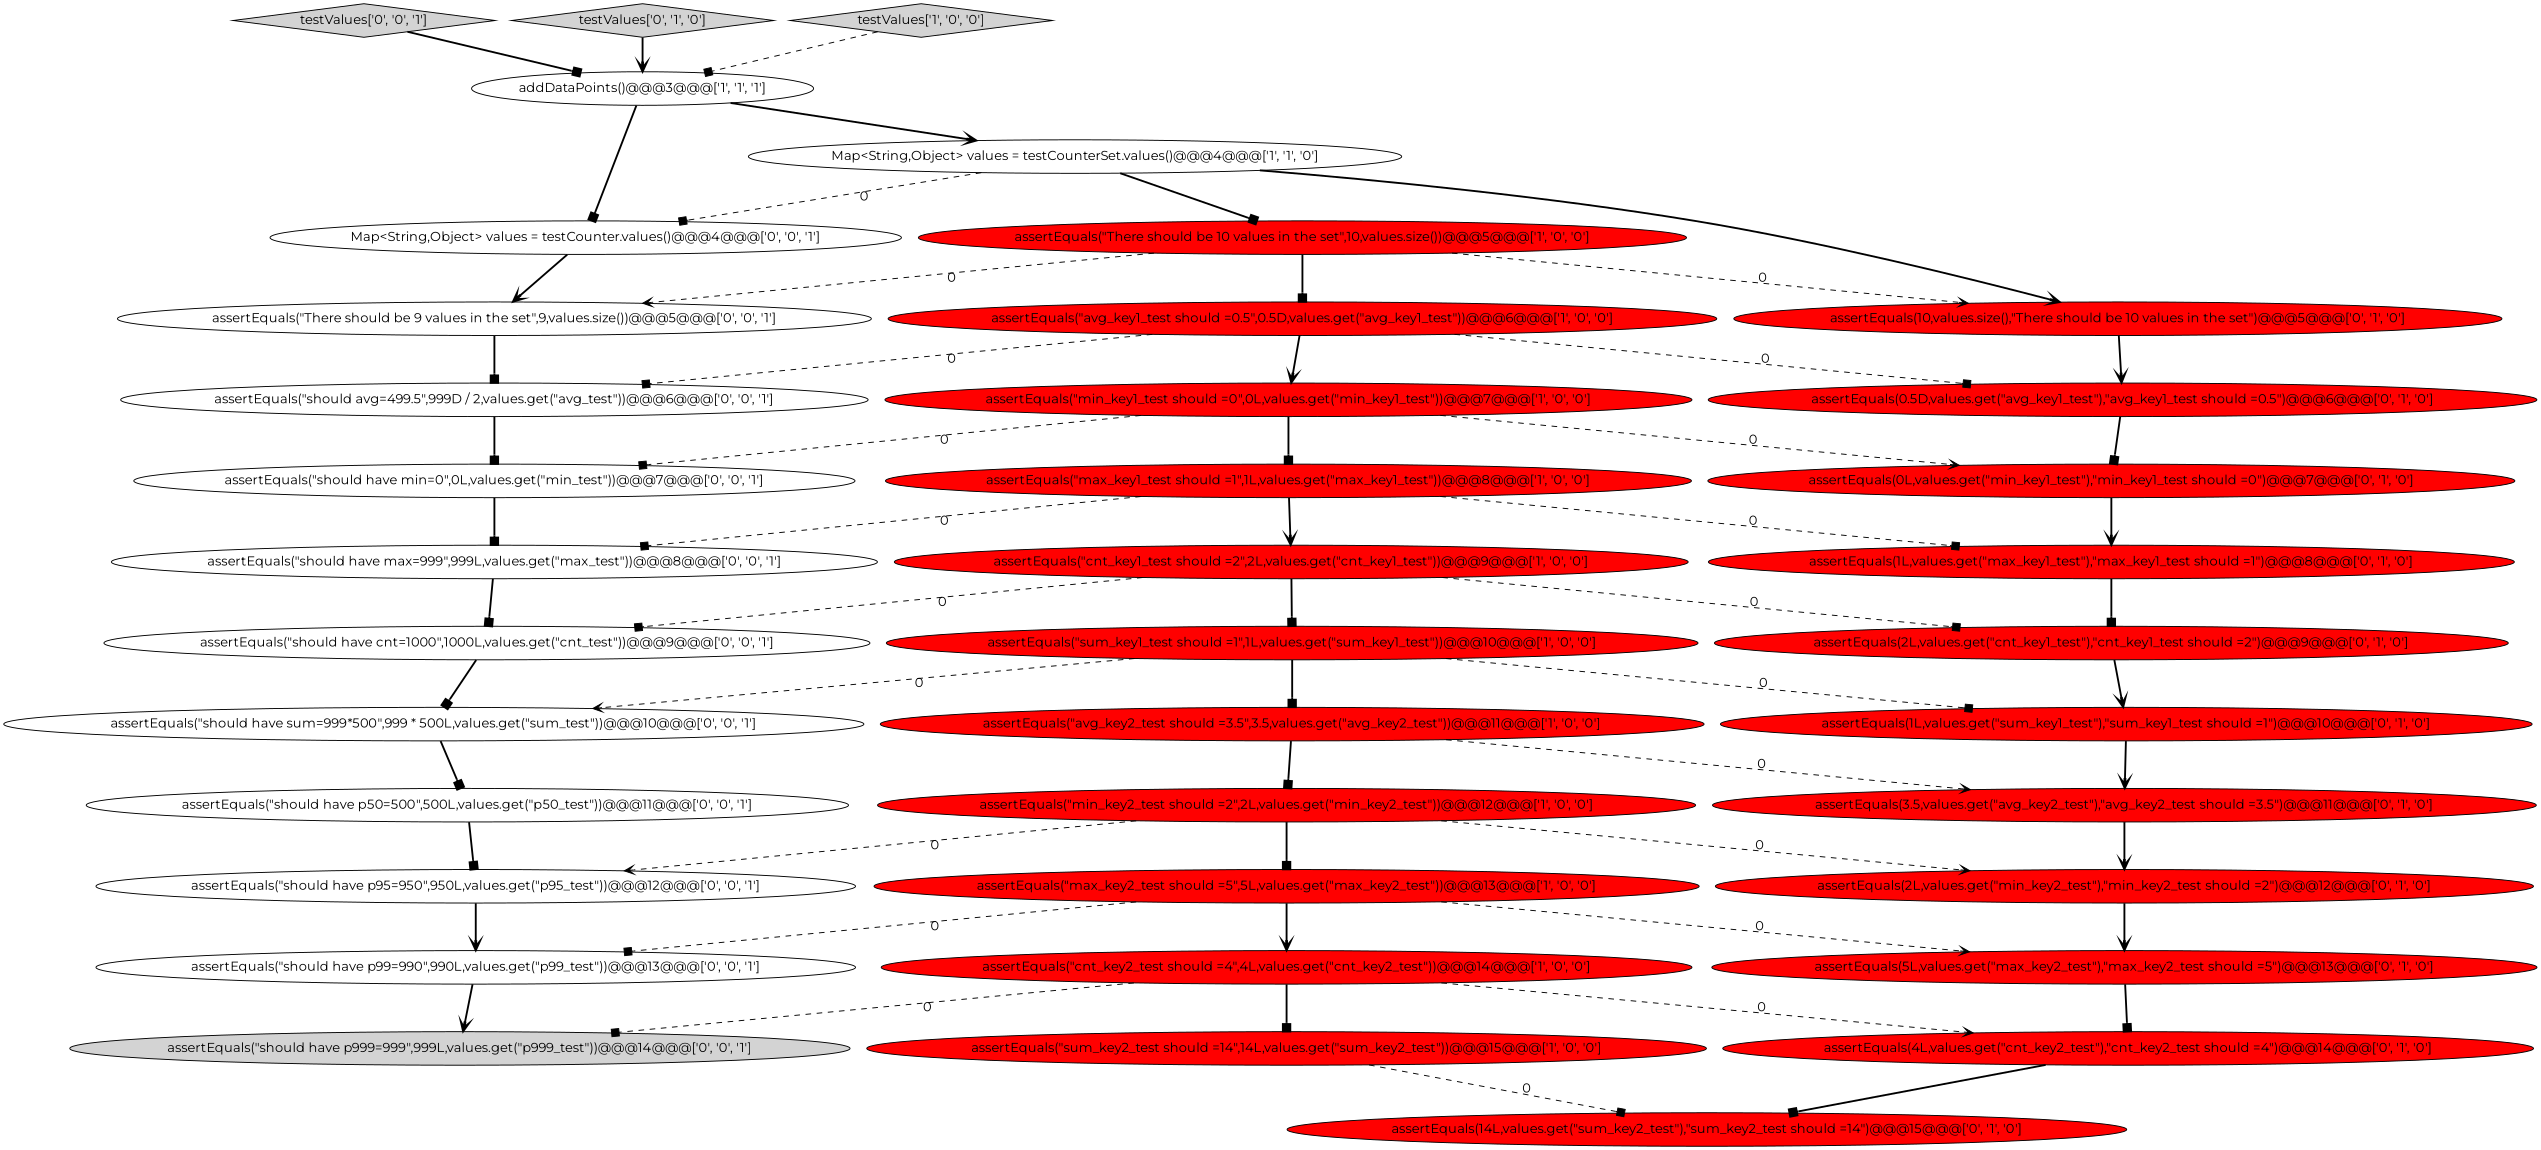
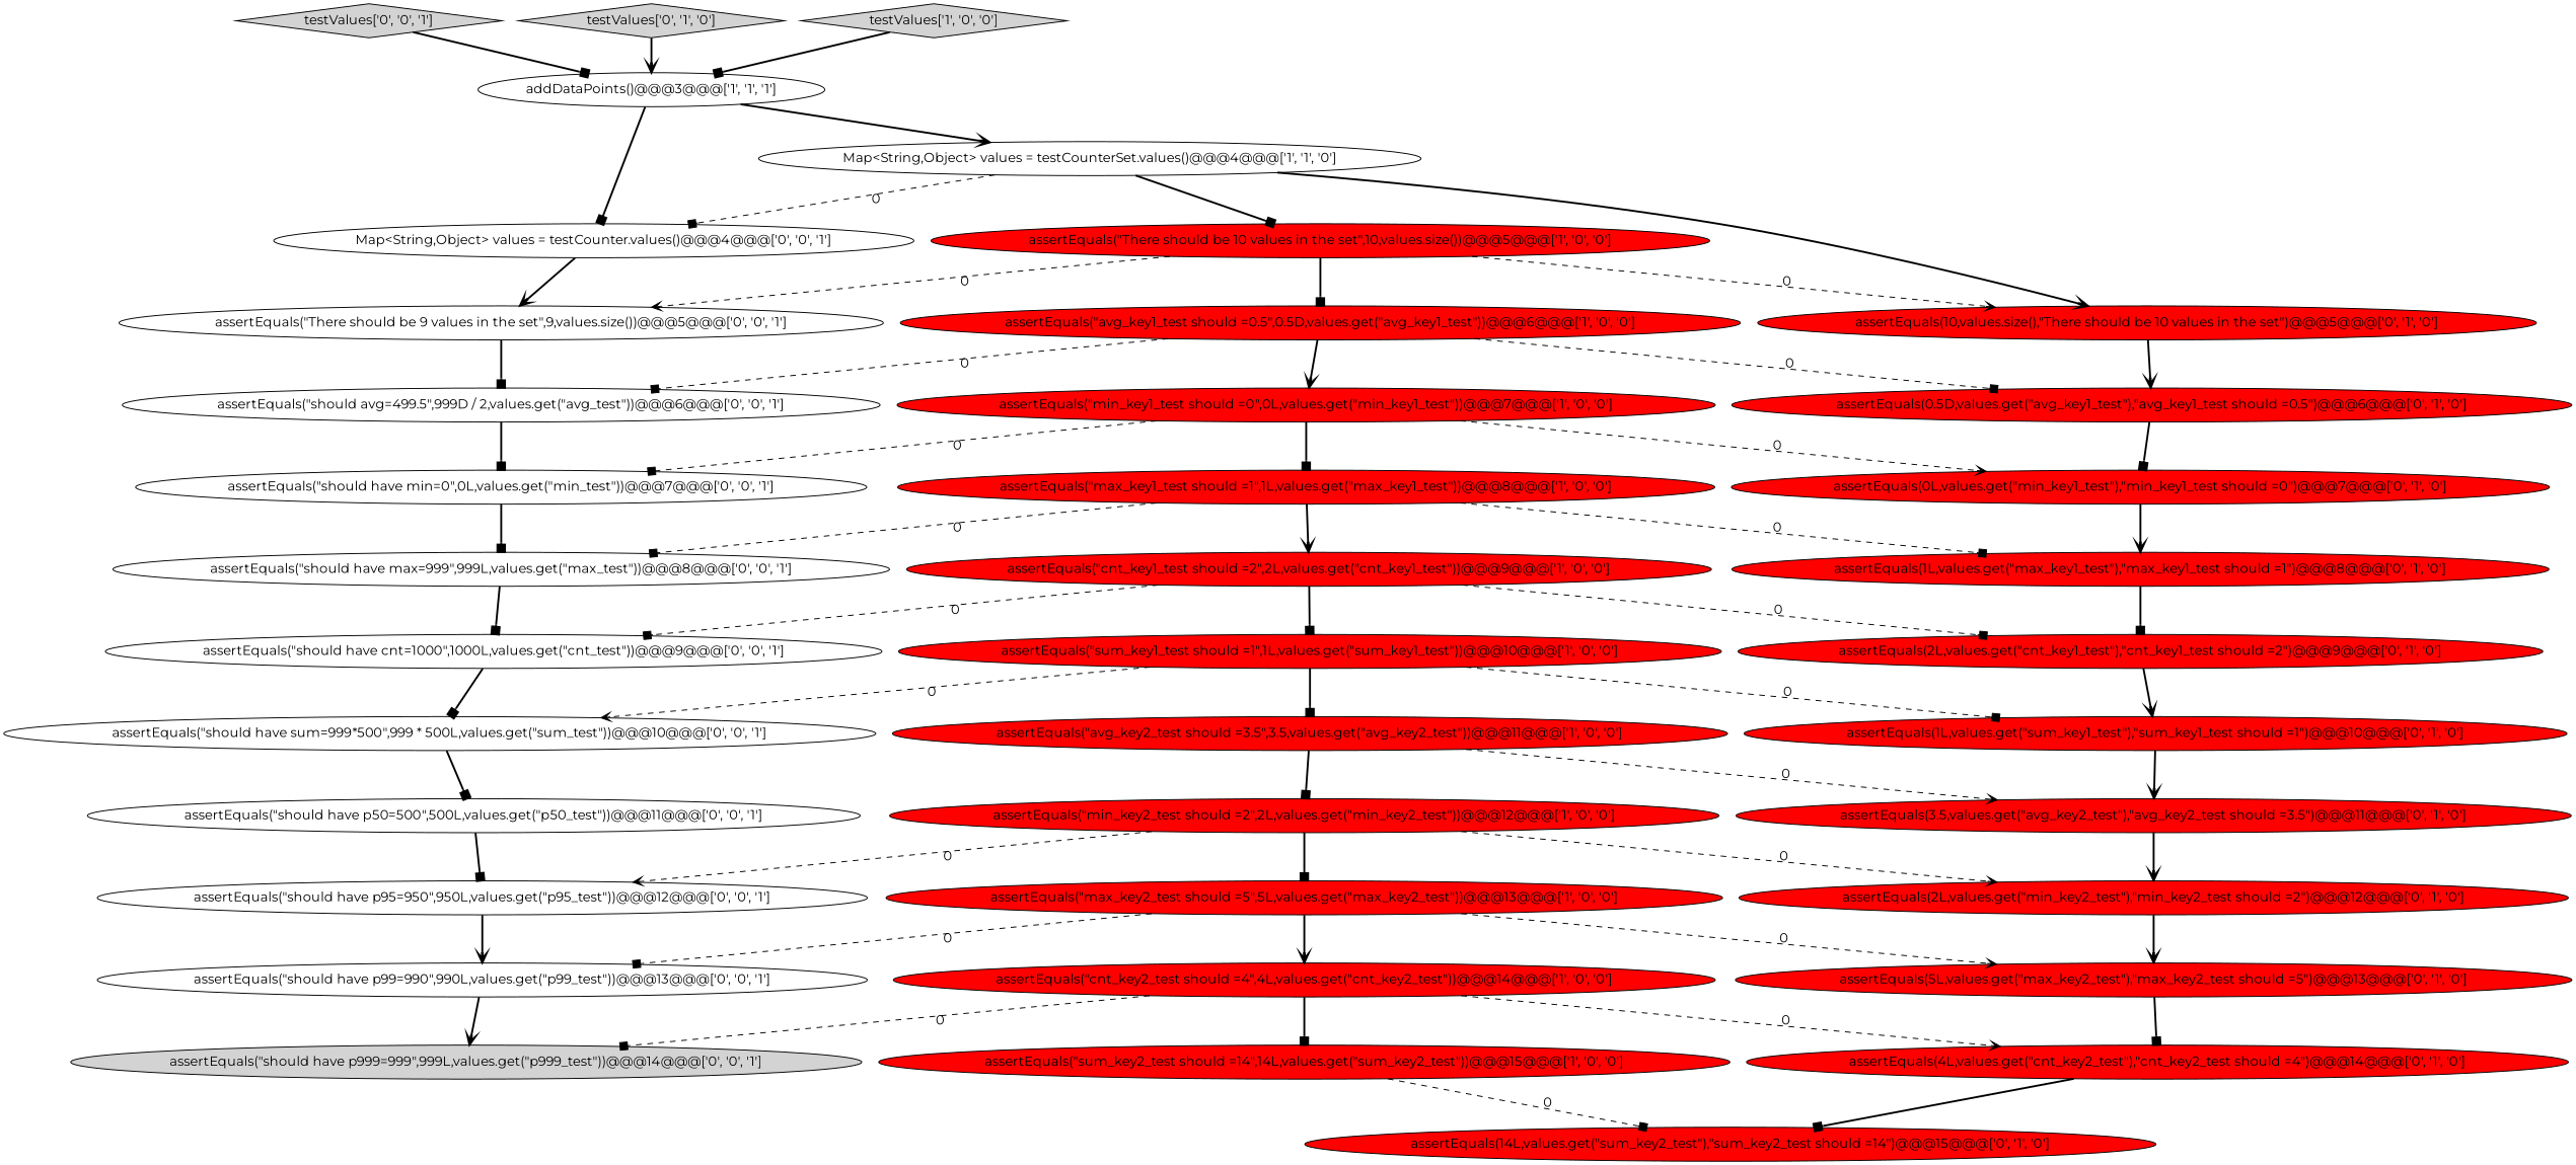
  digraph {
    fontname=Montserrat
    node [fillcolor=red fontname=Montserrat shape=ellipse style=filled]
    edge [arrowhead=box fontname=Montserrat style=bold]
    n1 [label="assertEquals(\"avg_key1_test should =0.5\",0.5D,values.get(\"avg_key1_test\"))@@@6@@@['1', '0', '0']"]
    n2 [label="assertEquals(0.5D,values.get(\"avg_key1_test\"),\"avg_key1_test should =0.5\")@@@6@@@['0', '1', '0']"]
    n3 [fillcolor=white label="assertEquals(\"should avg=499.5\",999D / 2,values.get(\"avg_test\"))@@@6@@@['0', '0', '1']"]
    n4 [label="assertEquals(\"min_key1_test should =0\",0L,values.get(\"min_key1_test\"))@@@7@@@['1', '0', '0']"]
    n5 [label="assertEquals(0L,values.get(\"min_key1_test\"),\"min_key1_test should =0\")@@@7@@@['0', '1', '0']"]
    n6 [fillcolor=white label="assertEquals(\"should have min=0\",0L,values.get(\"min_test\"))@@@7@@@['0', '0', '1']"]
    n7 [label="assertEquals(\"max_key1_test should =1\",1L,values.get(\"max_key1_test\"))@@@8@@@['1', '0', '0']"]
    n8 [label="assertEquals(5L,values.get(\"max_key2_test\"),\"max_key2_test should =5\")@@@13@@@['0', '1', '0']"]
    n9 [label="assertEquals(4L,values.get(\"cnt_key2_test\"),\"cnt_key2_test should =4\")@@@14@@@['0', '1', '0']"]
    n10 [label="assertEquals(14L,values.get(\"sum_key2_test\"),\"sum_key2_test should =14\")@@@15@@@['0', '1', '0']"]
    n11 [label="assertEquals(\"max_key2_test should =5\",5L,values.get(\"max_key2_test\"))@@@13@@@['1', '0', '0']"]
    n12 [fillcolor=white label="assertEquals(\"should have p99=990\",990L,values.get(\"p99_test\"))@@@13@@@['0', '0', '1']"]
    n13 [label="assertEquals(\"cnt_key2_test should =4\",4L,values.get(\"cnt_key2_test\"))@@@14@@@['1', '0', '0']"]
    n14 [fillcolor=lightgray label="assertEquals(\"should have p999=999\",999L,values.get(\"p999_test\"))@@@14@@@['0', '0', '1']"]
    n15 [label="assertEquals(\"sum_key2_test should =14\",14L,values.get(\"sum_key2_test\"))@@@15@@@['1', '0', '0']"]
    n16 [label="assertEquals(\"sum_key1_test should =1\",1L,values.get(\"sum_key1_test\"))@@@10@@@['1', '0', '0']"]
    n17 [label="assertEquals(\"avg_key2_test should =3.5\",3.5,values.get(\"avg_key2_test\"))@@@11@@@['1', '0', '0']"]
    n18 [fillcolor=white label="assertEquals(\"should have sum=999*500\",999 * 500L,values.get(\"sum_test\"))@@@10@@@['0', '0', '1']"]
    n19 [label="assertEquals(1L,values.get(\"sum_key1_test\"),\"sum_key1_test should =1\")@@@10@@@['0', '1', '0']"]
    n20 [label="assertEquals(3.5,values.get(\"avg_key2_test\"),\"avg_key2_test should =3.5\")@@@11@@@['0', '1', '0']"]
    n21 [label="assertEquals(\"min_key2_test should =2\",2L,values.get(\"min_key2_test\"))@@@12@@@['1', '0', '0']"]
    n22 [fillcolor=white label="assertEquals(\"should have p50=500\",500L,values.get(\"p50_test\"))@@@11@@@['0', '0', '1']"]
    n23 [fillcolor=lightgray label="testValues['0', '0', '1']" shape=diamond]
    n24 [fillcolor=white label="addDataPoints()@@@3@@@['1', '1', '1']"]
    n25 [fillcolor=white label="Map<String,Object> values = testCounter.values()@@@4@@@['0', '0', '1']"]
    n26 [fillcolor=white label="Map<String,Object> values = testCounterSet.values()@@@4@@@['1', '1', '0']"]
    n27 [fillcolor=white label="assertEquals(\"should have max=999\",999L,values.get(\"max_test\"))@@@8@@@['0', '0', '1']"]
    n28 [fillcolor=white label="assertEquals(\"should have cnt=1000\",1000L,values.get(\"cnt_test\"))@@@9@@@['0', '0', '1']"]
    n29 [label="assertEquals(2L,values.get(\"min_key2_test\"),\"min_key2_test should =2\")@@@12@@@['0', '1', '0']"]
    n30 [fillcolor=white label="assertEquals(\"should have p95=950\",950L,values.get(\"p95_test\"))@@@12@@@['0', '0', '1']"]
    n31 [fillcolor=white label="assertEquals(\"There should be 9 values in the set\",9,values.size())@@@5@@@['0', '0', '1']"]
    n32 [label="assertEquals(10,values.size(),\"There should be 10 values in the set\")@@@5@@@['0', '1', '0']"]
    n33 [label="assertEquals(\"There should be 10 values in the set\",10,values.size())@@@5@@@['1', '0', '0']"]
    n34 [label="assertEquals(1L,values.get(\"max_key1_test\"),\"max_key1_test should =1\")@@@8@@@['0', '1', '0']"]
    n35 [fillcolor=lightgray label="testValues['0', '1', '0']" shape=diamond]
    n36 [label="assertEquals(2L,values.get(\"cnt_key1_test\"),\"cnt_key1_test should =2\")@@@9@@@['0', '1', '0']"]
    n37 [label="assertEquals(\"cnt_key1_test should =2\",2L,values.get(\"cnt_key1_test\"))@@@9@@@['1', '0', '0']"]
    n38 [fillcolor=lightgray label="testValues['1', '0', '0']" shape=diamond]
    n1 -> n2 [label=0 style=dashed]
    n1 -> n3 [label=0 style=dashed]
    n1 -> n4 [arrowhead=vee]
    n2 -> n5
    n3 -> n6
    n4 -> n5 [arrowhead=vee label=0 style=dashed]
    n4 -> n6 [label=0 style=dashed]
    n4 -> n7
    n5 -> n34 [arrowhead=vee]
    n6 -> n27
    n7 -> n27 [label=0 style=dashed]
    n7 -> n34 [label=0 style=dashed]
    n7 -> n37 [arrowhead=vee]
    n8 -> n9
    n9 -> n10
    n11 -> n8 [arrowhead=vee label=0 style=dashed]
    n11 -> n12 [label=0 style=dashed]
    n11 -> n13 [arrowhead=vee]
    n12 -> n14 [arrowhead=vee]
    n13 -> n9 [arrowhead=vee label=0 style=dashed]
    n13 -> n14 [label=0 style=dashed]
    n13 -> n15
    n15 -> n10 [label=0 style=dashed]
    n16 -> n17
    n16 -> n18 [arrowhead=vee label=0 style=dashed]
    n16 -> n19 [label=0 style=dashed]
    n17 -> n20 [arrowhead=vee label=0 style=dashed]
    n17 -> n21
    n18 -> n22
    n19 -> n20 [arrowhead=vee]
    n20 -> n29 [arrowhead=vee]
    n21 -> n11
    n21 -> n29 [arrowhead=vee label=0 style=dashed]
    n21 -> n30 [arrowhead=vee label=0 style=dashed]
    n22 -> n30
    n23 -> n24
    n24 -> n25
    n24 -> n26 [arrowhead=vee]
    n25 -> n31 [arrowhead=vee]
    n26 -> n25 [label=0 style=dashed]
    n26 -> n32 [arrowhead=vee]
    n26 -> n33
    n27 -> n28
    n28 -> n18
    n29 -> n8 [arrowhead=vee]
    n30 -> n12 [arrowhead=vee]
    n31 -> n3
    n32 -> n2 [arrowhead=vee]
    n33 -> n1
    n33 -> n31 [arrowhead=vee label=0 style=dashed]
    n33 -> n32 [arrowhead=vee label=0 style=dashed]
    n34 -> n36
    n35 -> n24 [arrowhead=vee]
    n36 -> n19 [arrowhead=vee]
    n37 -> n16
    n37 -> n28 [label=0 style=dashed]
    n37 -> n36 [label=0 style=dashed]
-   n38 -> n24 [style=dashed]
+   n38 -> n24
  }
